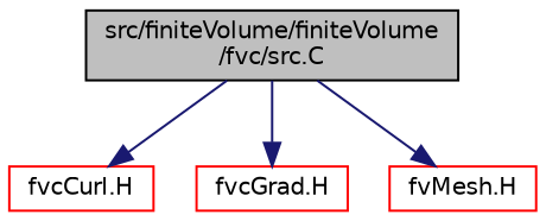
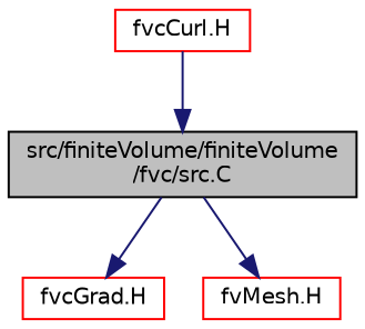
  digraph {
    node [color=red fontname=Helvetica fontsize=10 shape=record]
    edge [color=midnightblue fontname=Helvetica fontsize=10 labelfontname=Helvetica labelfontsize=10 style=solid]
    n1 [color=black fillcolor=grey75 fontcolor=black height=0.2 label="src/finiteVolume/finiteVolume\l/fvc/src.C" style=filled width=0.4]
    n2 [height=0.2 label="fvcCurl.H" width=0.4]
    n3 [height=0.2 label="fvcGrad.H" width=0.4]
    n4 [height=0.2 label="fvMesh.H" width=0.4]
-   n1 -> n2
+   n2 -> n1
    n1 -> n3
    n1 -> n4
  }
